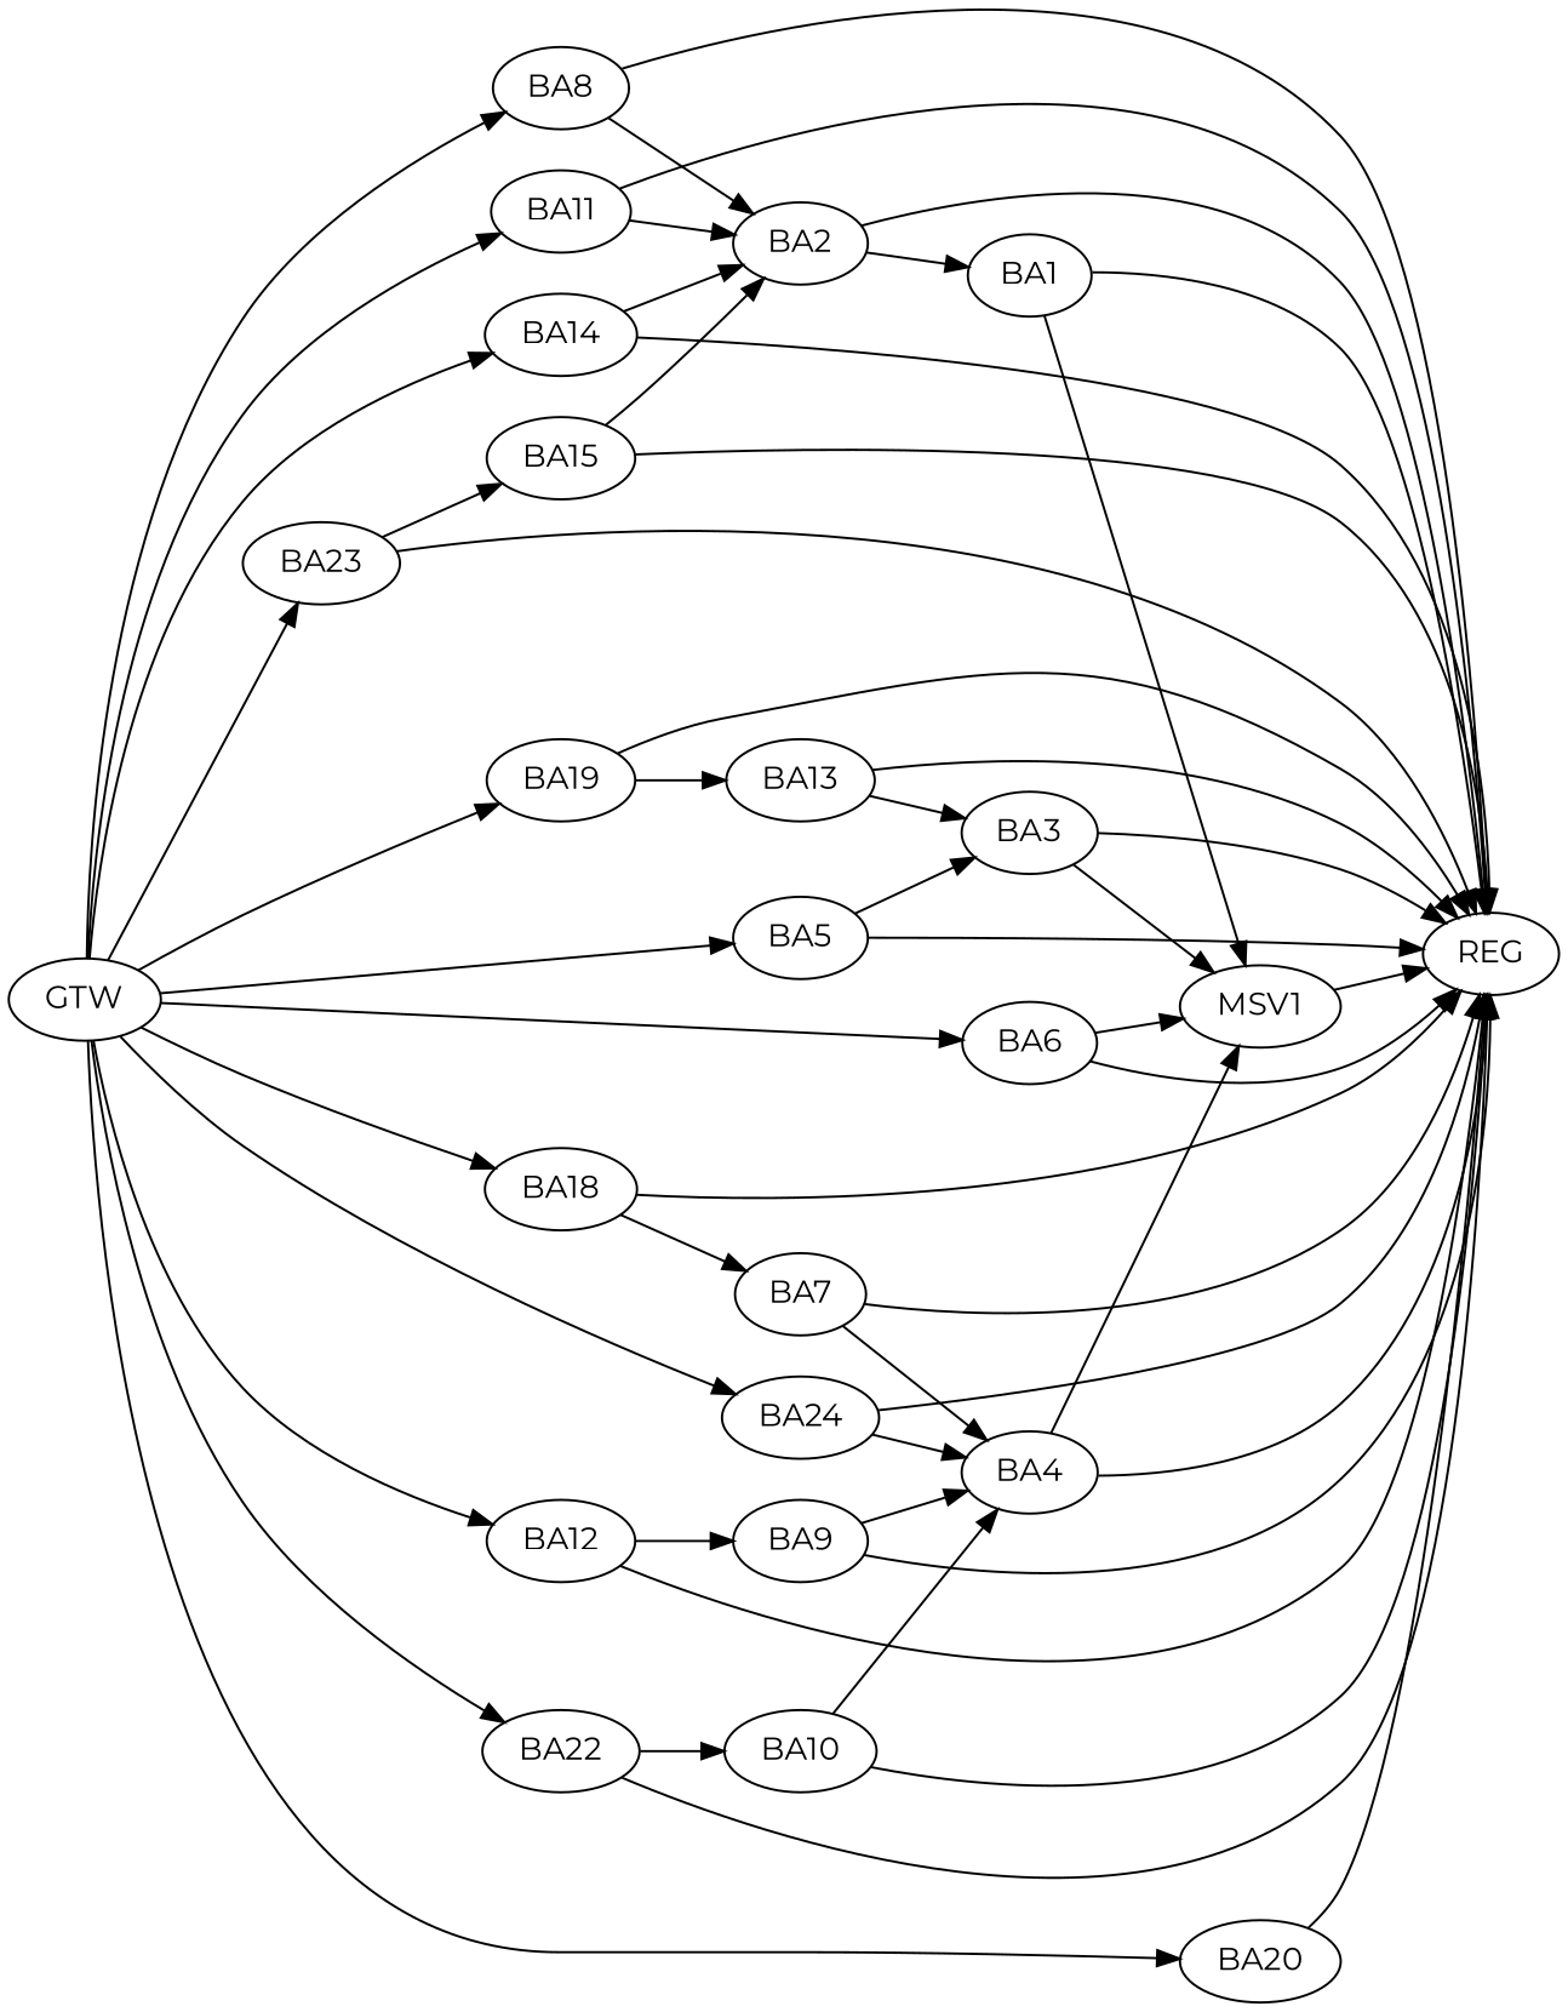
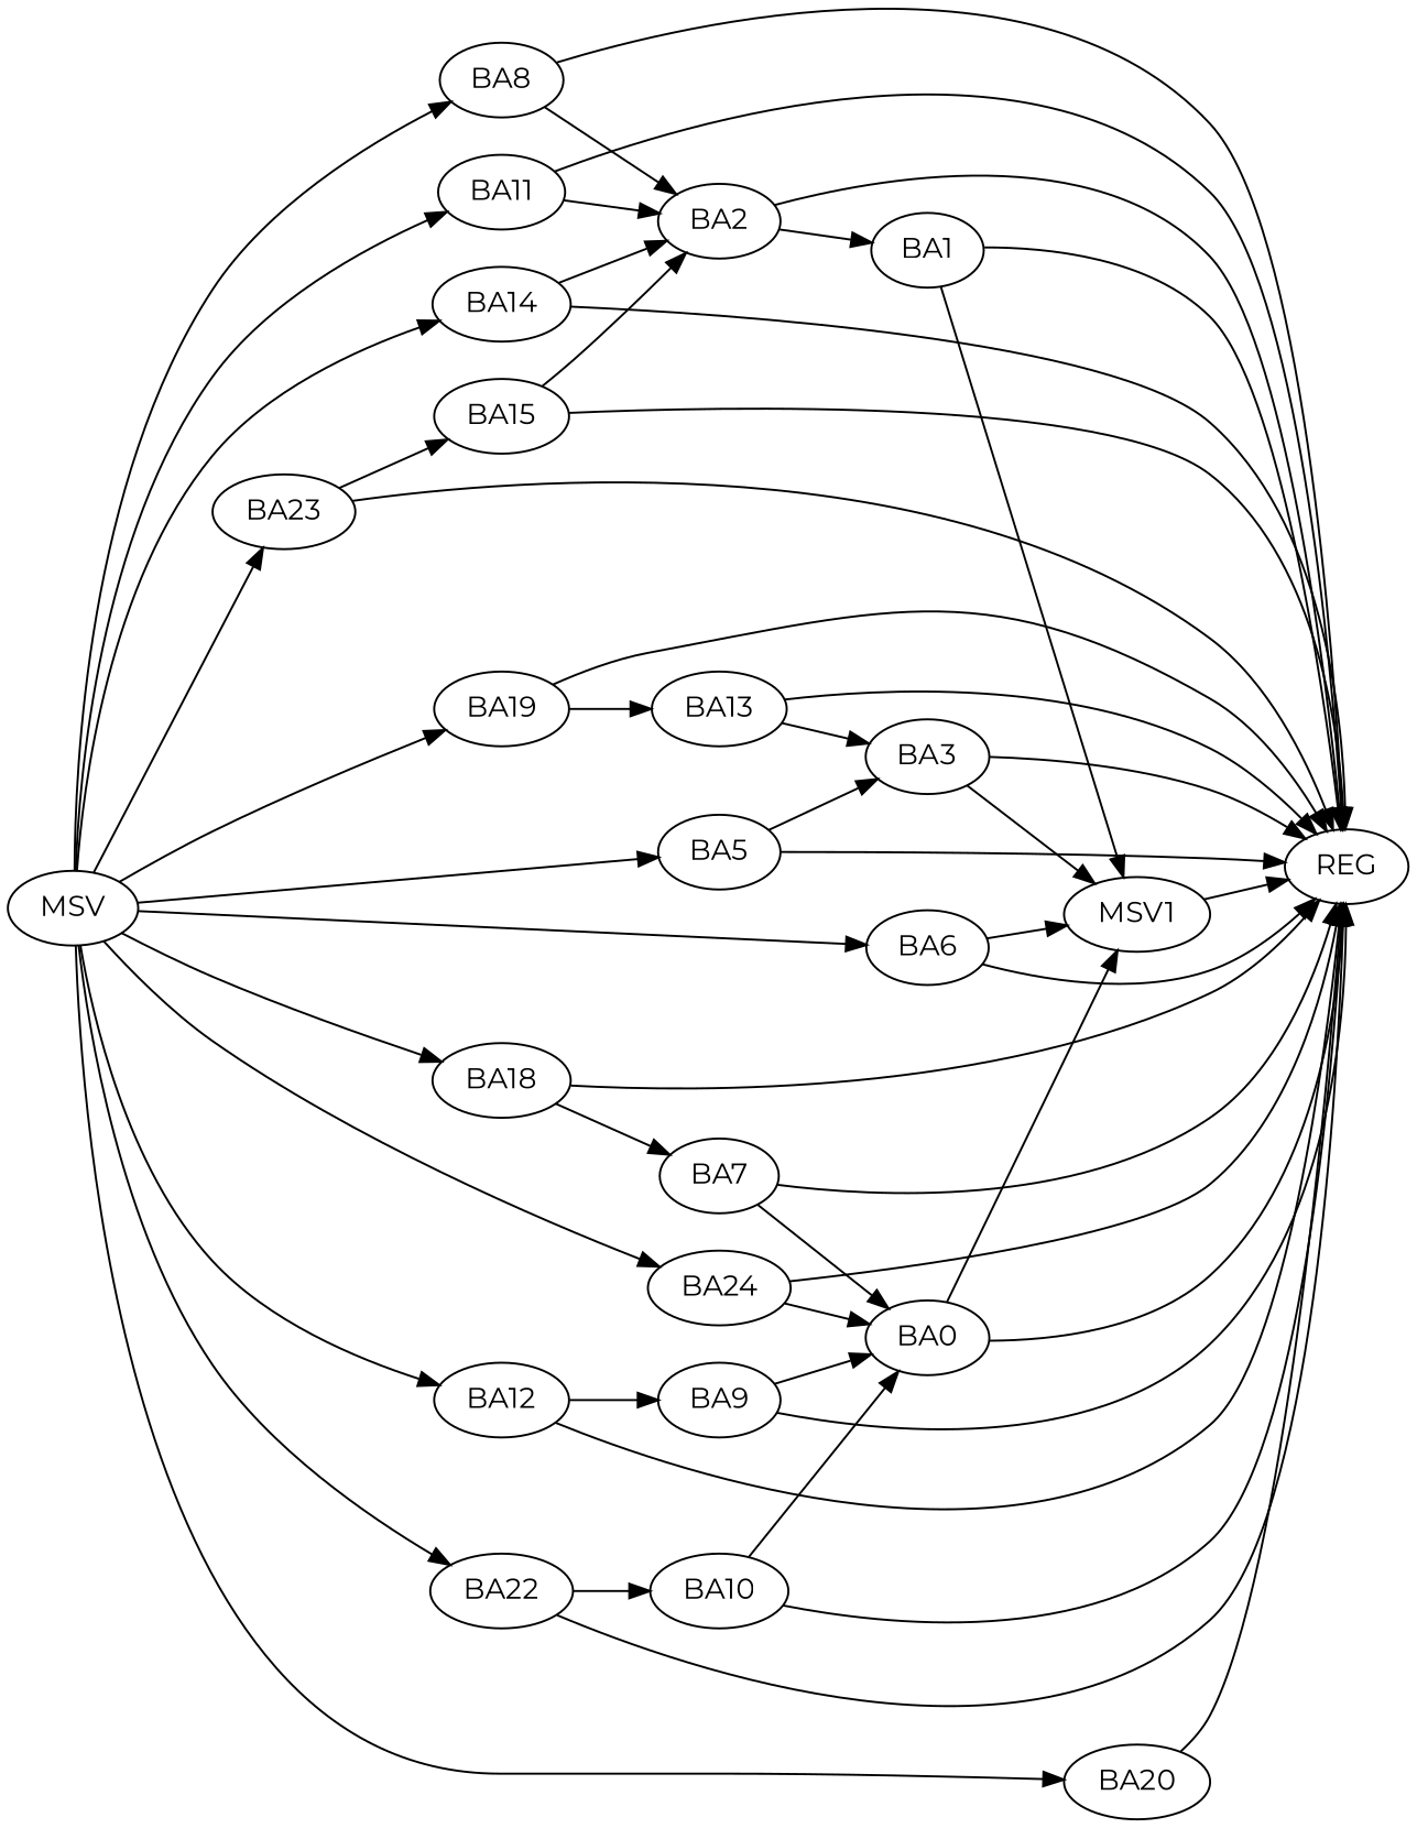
  strict digraph {
    fontname=Montserrat
    rankdir=LR
    node [fontname=Montserrat]
    edge [fontname=Montserrat]
    n1 [label=BA1]
    n2 [label=REG]
    n3 [label=MSV1]
    n4 [label=BA2]
    n5 [label=BA3]
-   n6 [label=BA4]
+   n6 [label=BA0]
    n7 [label=BA5]
    n8 [label=BA6]
    n9 [label=BA7]
    n10 [label=BA8]
    n11 [label=BA9]
    n12 [label=BA10]
    n13 [label=BA11]
    n14 [label=BA12]
    n15 [label=BA13]
    n16 [label=BA14]
    n17 [label=BA15]
    n18 [label=BA18]
    n19 [label=BA19]
    n20 [label=BA20]
    n21 [label=BA22]
    n22 [label=BA23]
    n23 [label=BA24]
-   n24 [label=GTW]
+   n24 [label=MSV]
    n1 -> n2
    n1 -> n3
    n3 -> n2
    n4 -> n1
    n4 -> n2
    n5 -> n2
    n5 -> n3
    n6 -> n2
    n6 -> n3
    n7 -> n2
    n7 -> n5
    n8 -> n2
    n8 -> n3
    n9 -> n2
    n9 -> n6
    n10 -> n2
    n10 -> n4
    n11 -> n2
    n11 -> n6
    n12 -> n2
    n12 -> n6
    n13 -> n2
    n13 -> n4
    n14 -> n2
    n14 -> n11
    n15 -> n2
    n15 -> n5
    n16 -> n2
    n16 -> n4
    n17 -> n2
    n17 -> n4
    n18 -> n2
    n18 -> n9
    n19 -> n2
    n19 -> n15
    n20 -> n2
    n21 -> n2
    n21 -> n12
    n22 -> n2
    n22 -> n17
    n23 -> n2
    n23 -> n6
    n24 -> n7
    n24 -> n8
    n24 -> n10
    n24 -> n13
    n24 -> n14
    n24 -> n16
    n24 -> n18
    n24 -> n19
    n24 -> n20
    n24 -> n21
    n24 -> n22
    n24 -> n23
  }
